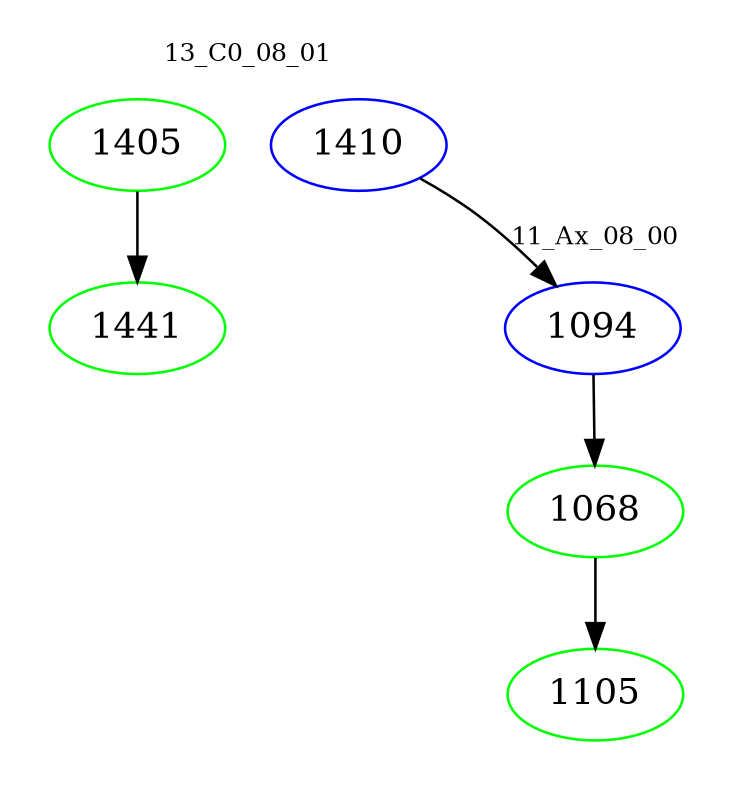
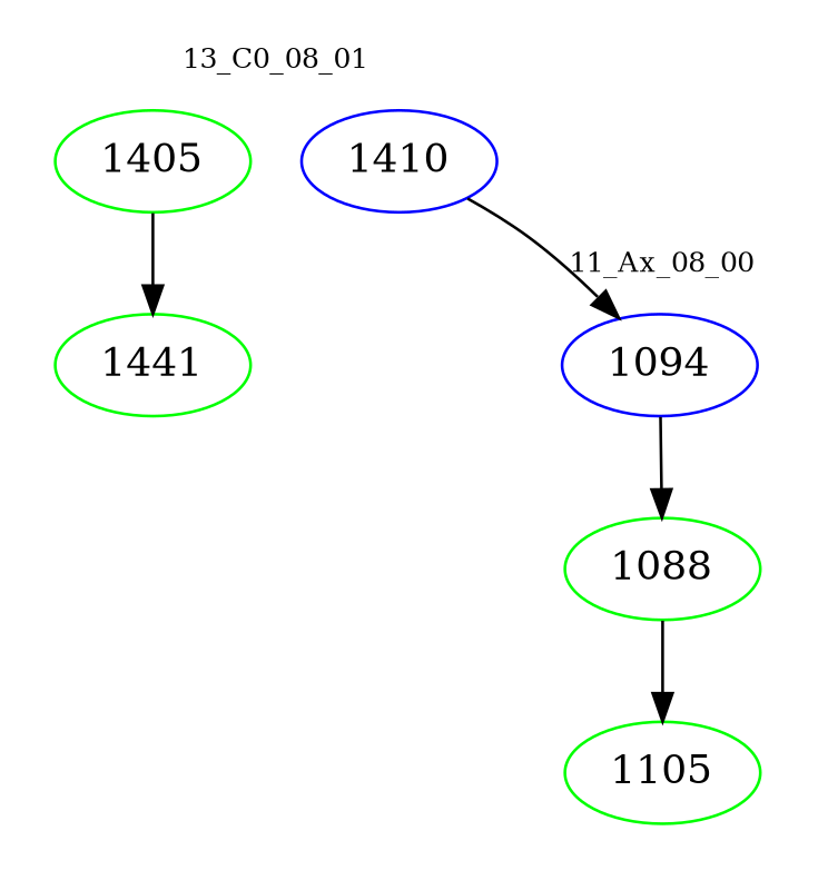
  digraph {
    node [color=green]
    edge [color=black]
    n1 [color=blue label=1094]
-   n2 [label=1068]
+   n2 [label=1088]
    n3 [label=1105]
    n4 [color=blue label=1410]
    n5 [label=1405]
    n6 [label=1441]
    subgraph cluster_1 {
      color=white
      fontsize=10
      label="11_Ax_08_00"
      n1
      n2
      n3
    }
    subgraph cluster_2 {
      color=white
      fontsize=10
      label="13_C0_08_01"
      n4
      n5
      n6
    }
    n1 -> n2
    n2 -> n3
    n4 -> n1
    n5 -> n6
  }
